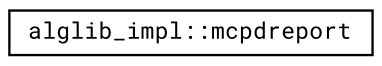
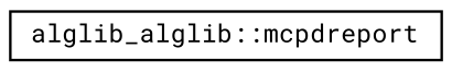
  digraph {
    rankdir=TB
    fontname="Roboto Mono"
-   n1 [color=black fillcolor=white fontname="Roboto Mono" fontsize=10 height=0.2 label="alglib_impl::mcpdreport" shape=record style=filled width=0.4]
+   n1 [color=black fillcolor=white fontname="Roboto Mono" fontsize=10 height=0.2 label="alglib_alglib::mcpdreport" shape=record style=filled width=0.4]
  }
